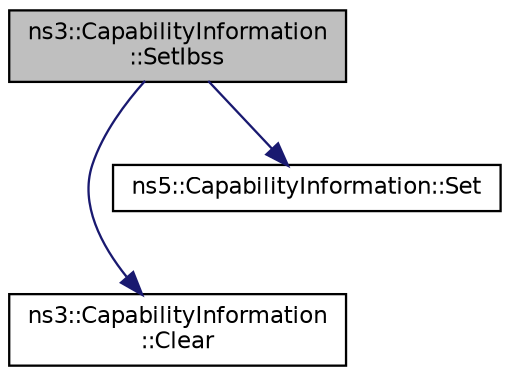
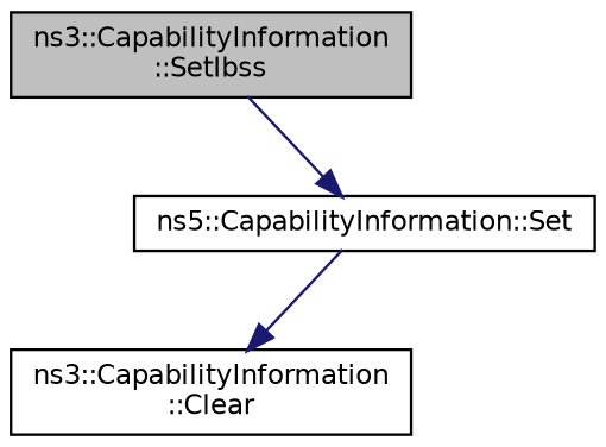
  digraph {
    rankdir=TB
    node [color=black fillcolor=white fontname=Helvetica fontsize=10 shape=record style=filled]
    edge [color=midnightblue fontname=Helvetica fontsize=10 labelfontname=Helvetica labelfontsize=10 style=solid]
    n1 [fillcolor=grey75 fontcolor=black height=0.2 label="ns3::CapabilityInformation\l::SetIbss" width=0.4]
    n2 [height=0.2 label="ns3::CapabilityInformation\l::Clear" width=0.4]
    n3 [height=0.2 label="ns5::CapabilityInformation::Set" width=0.4]
-   n1 -> n2
+   n3 -> n2
    n1 -> n3
  }
